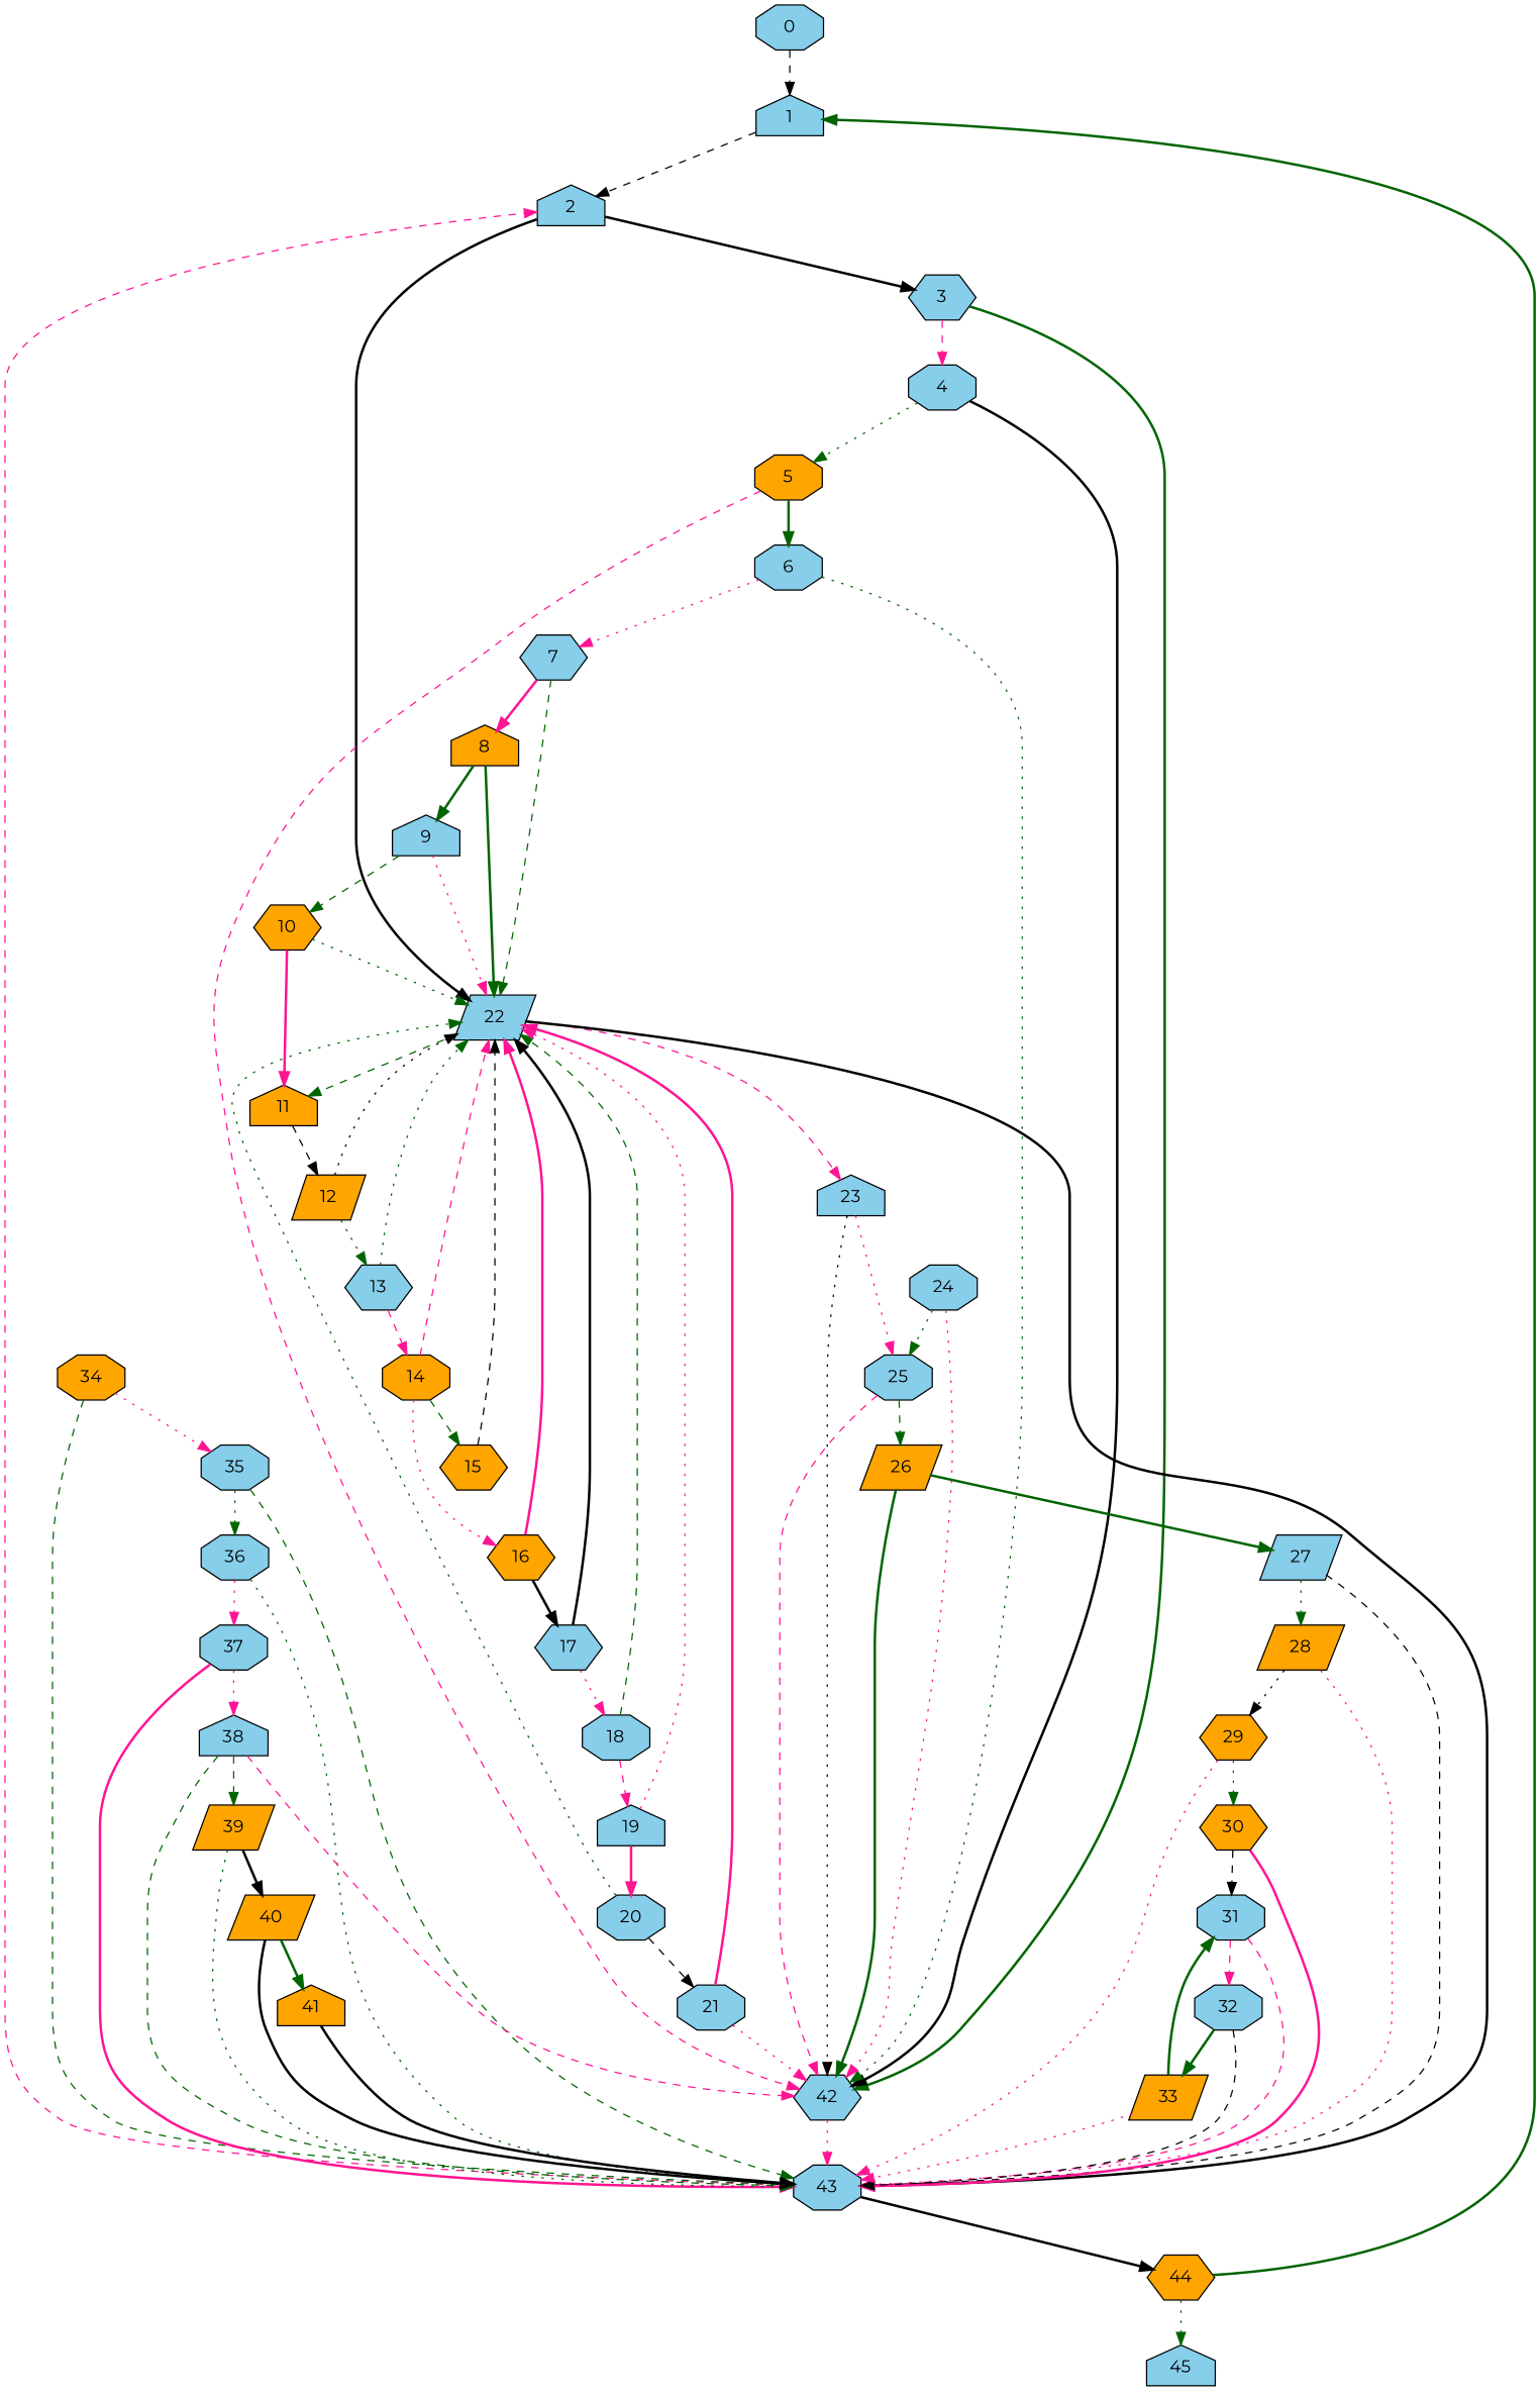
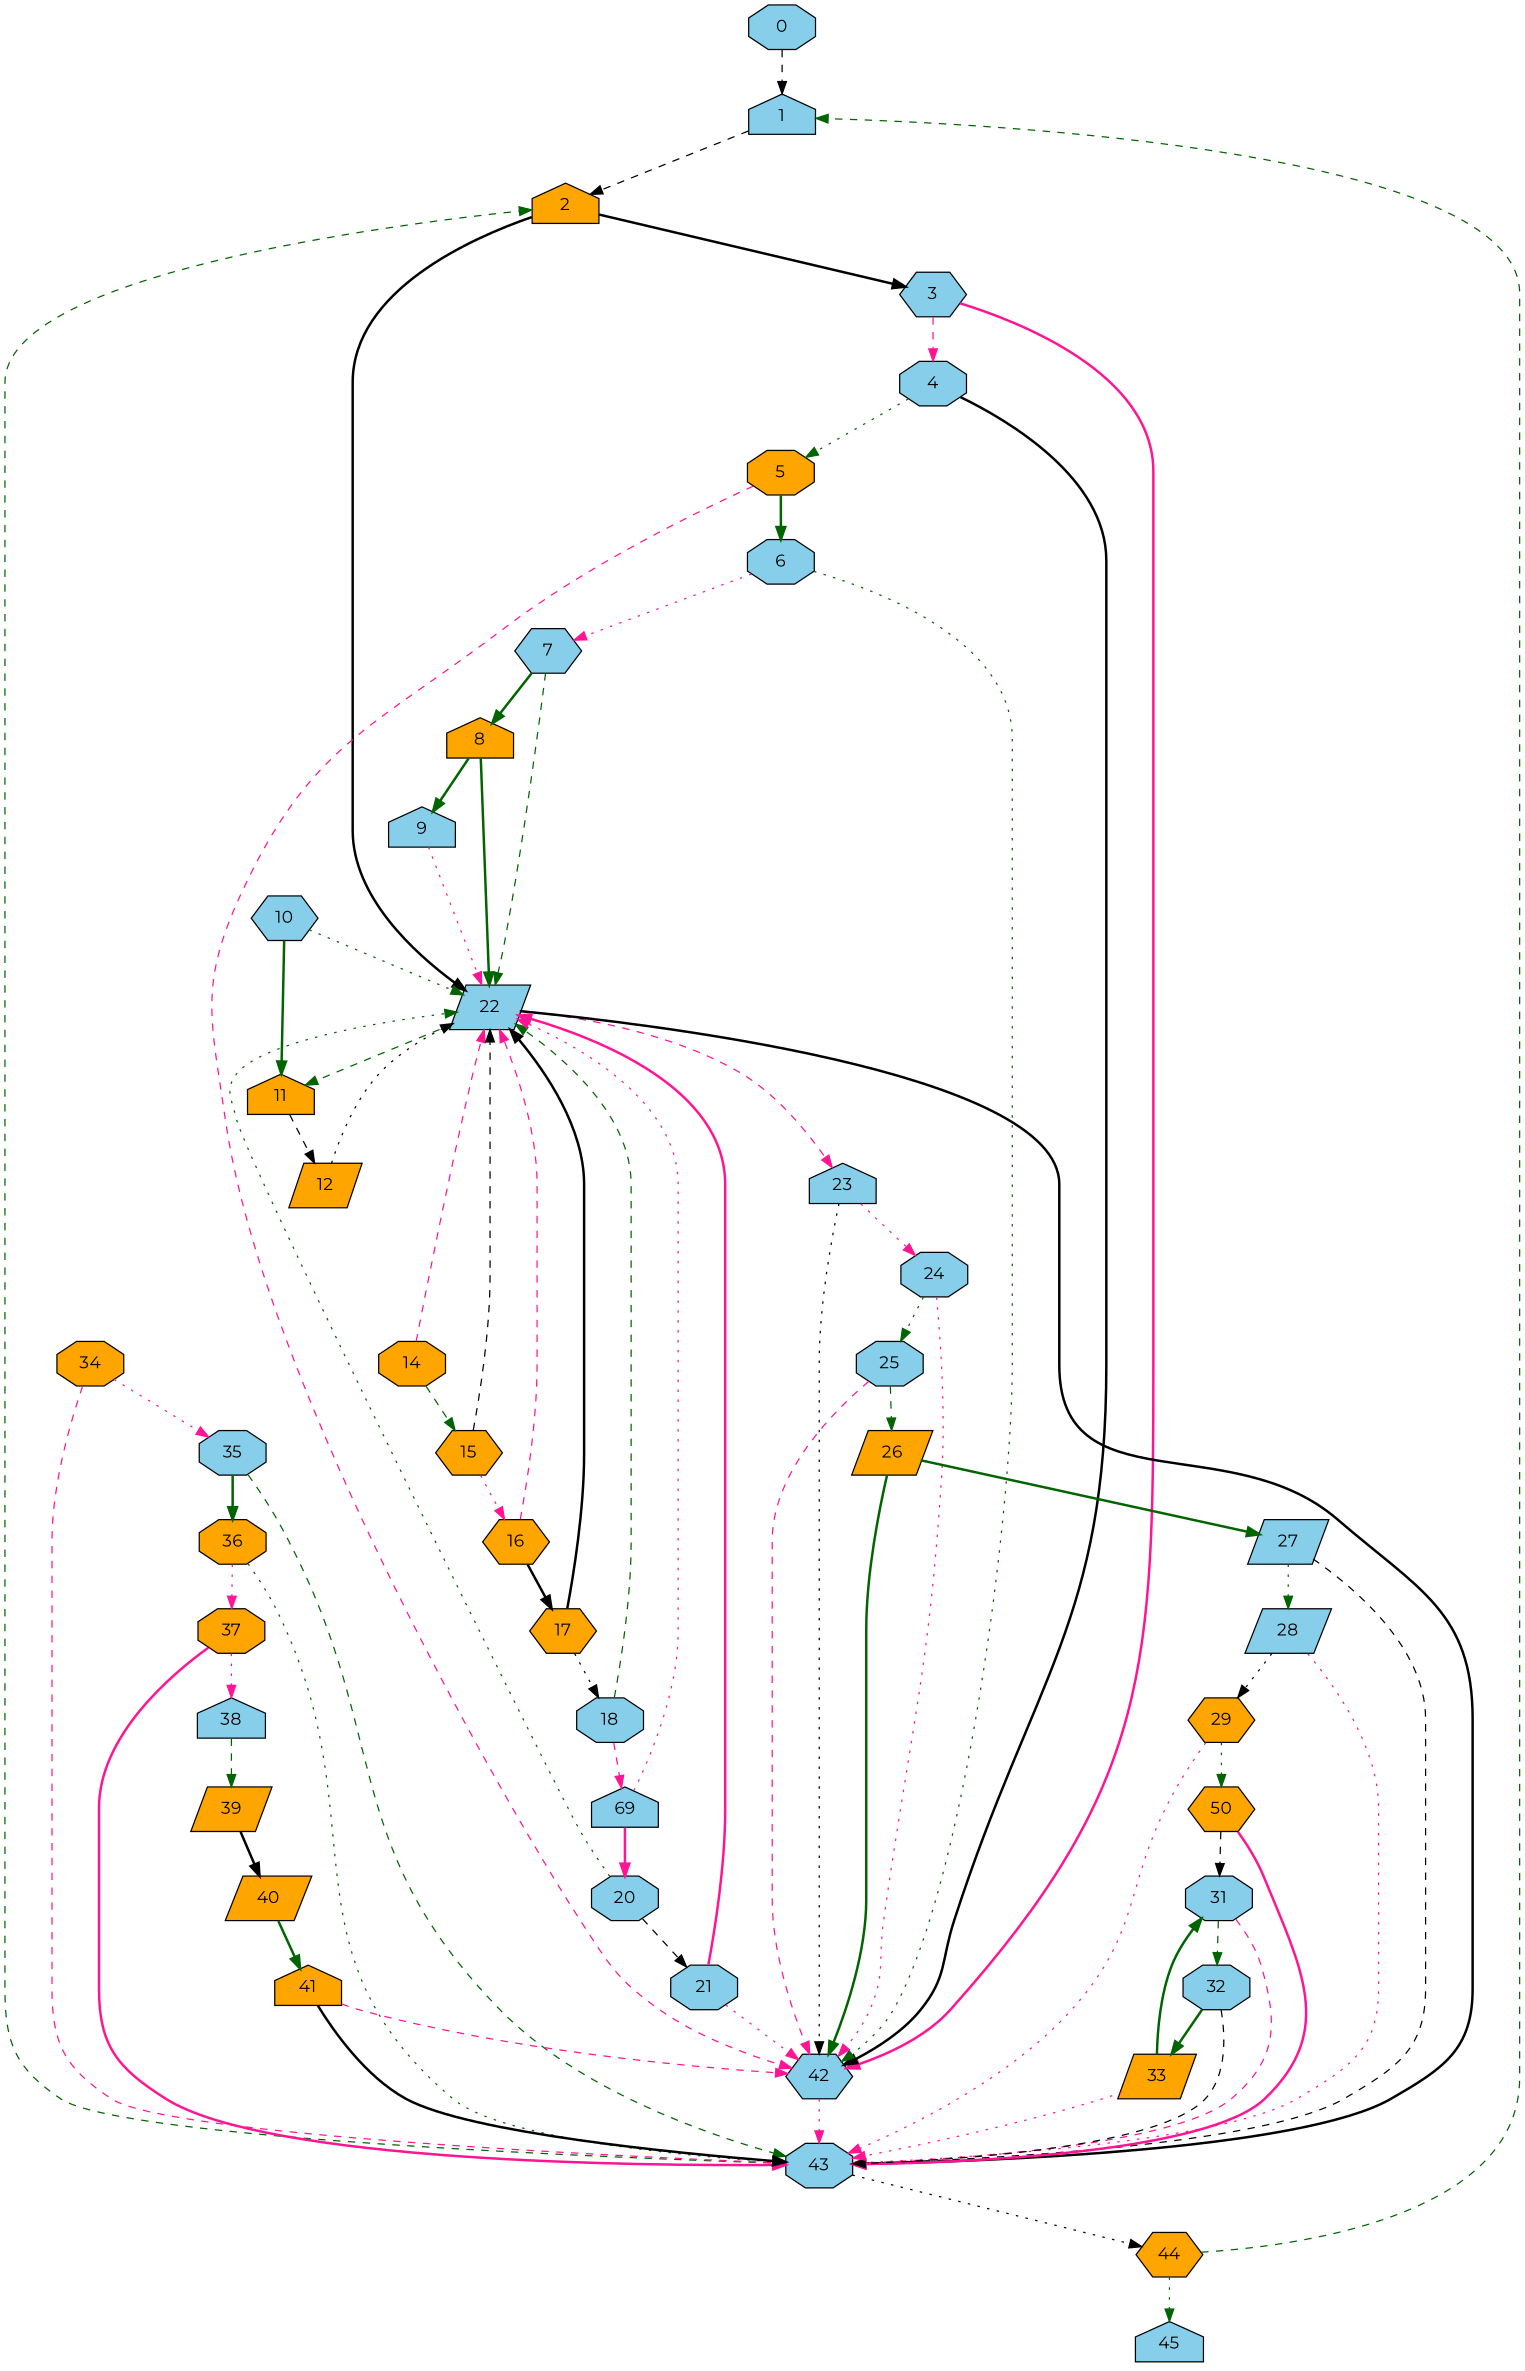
  digraph {
    fontname=Montserrat
    node [fillcolor=skyblue fontname=Montserrat shape=octagon style=filled]
    edge [color=darkgreen fontname=Montserrat style=dashed]
    1 [shape=house]
    0
-   2 [shape=house]
+   2 [fillcolor=orange shape=house]
    3 [shape=hexagon]
    22 [shape=parallelogram]
    4
    42 [shape=hexagon]
    11 [fillcolor=orange shape=house]
    23 [shape=house]
    43
    5 [fillcolor=orange]
    6
    7 [shape=hexagon]
    8 [fillcolor=orange shape=house]
    9 [shape=house]
-   10 [fillcolor=orange shape=hexagon]
+   10 [shape=hexagon]
    12 [fillcolor=orange shape=parallelogram]
-   13 [shape=hexagon]
    14 [fillcolor=orange]
    15 [fillcolor=orange shape=hexagon]
    16 [fillcolor=orange shape=hexagon]
-   17 [shape=hexagon]
+   17 [fillcolor=orange shape=hexagon]
    18
-   19 [shape=house]
+   19 [shape=house label=69]
    20
    21
    24
    44 [fillcolor=orange shape=hexagon]
    25
    26 [fillcolor=orange shape=parallelogram]
    27 [shape=parallelogram]
-   28 [fillcolor=orange shape=parallelogram]
+   28 [shape=parallelogram]
    29 [fillcolor=orange shape=hexagon]
-   30 [fillcolor=orange shape=hexagon]
+   30 [fillcolor=orange shape=hexagon label=50]
    31
    32
    33 [fillcolor=orange shape=parallelogram]
    34 [fillcolor=orange]
    35
-   36
-   37
+   36 [fillcolor=orange]
+   37 [fillcolor=orange]
    38 [shape=house]
    39 [fillcolor=orange shape=parallelogram]
    40 [fillcolor=orange shape=parallelogram]
    41 [fillcolor=orange shape=house]
    45 [shape=house]
    1 -> 2 [color=black]
    0 -> 1 [color=black]
    2 -> 3 [color=black style=bold]
    2 -> 22 [color=black style=bold]
    3 -> 4 [color=deeppink]
-   3 -> 42 [style=bold]
+   3 -> 42 [color=deeppink style=bold]
    22 -> 11
    22 -> 23 [color=deeppink]
    22 -> 43 [color=black style=bold]
    4 -> 42 [color=black style=bold]
    4 -> 5 [style=dotted]
    42 -> 43 [color=deeppink style=dotted]
    11 -> 12 [color=black]
    23 -> 42 [color=black style=dotted]
-   23 -> 25 [color=deeppink style=dotted]
-   43 -> 2 [color=deeppink]
-   43 -> 44 [color=black style=bold]
+   23 -> 24 [color=deeppink style=dotted]
+   43 -> 2
+   43 -> 44 [color=black style=dotted]
    5 -> 42 [color=deeppink]
    5 -> 6 [style=bold]
    6 -> 42 [style=dotted]
    6 -> 7 [color=deeppink style=dotted]
    7 -> 22
-   7 -> 8 [color=deeppink style=bold]
+   7 -> 8 [style=bold]
    8 -> 22 [style=bold]
    8 -> 9 [style=bold]
    9 -> 22 [color=deeppink style=dotted]
-   9 -> 10
    10 -> 22 [style=dotted]
-   10 -> 11 [color=deeppink style=bold]
+   10 -> 11 [style=bold]
    12 -> 22 [color=black style=dotted]
-   12 -> 13 [style=dotted]
-   13 -> 22 [style=dotted]
-   13 -> 14 [color=deeppink]
    14 -> 22 [color=deeppink]
    14 -> 15
    15 -> 22 [color=black]
-   14 -> 16 [color=deeppink style=dotted]
-   16 -> 22 [color=deeppink style=bold]
+   15 -> 16 [color=deeppink style=dotted]
+   16 -> 22 [color=deeppink]
    16 -> 17 [color=black style=bold]
    17 -> 22 [color=black style=bold]
-   17 -> 18 [color=deeppink style=dotted]
+   17 -> 18 [color=black style=dotted]
    18 -> 22
    18 -> 19 [color=deeppink]
    19 -> 22 [color=deeppink style=dotted]
    19 -> 20 [color=deeppink style=bold]
    20 -> 22 [style=dotted]
    20 -> 21 [color=black]
    21 -> 22 [color=deeppink style=bold]
    21 -> 42 [color=deeppink style=dotted]
    24 -> 42 [color=deeppink style=dotted]
    24 -> 25 [style=dotted]
-   44 -> 1 [style=bold]
+   44 -> 1
    44 -> 45 [style=dotted]
    25 -> 42 [color=deeppink]
    25 -> 26
    26 -> 42 [style=bold]
    26 -> 27 [style=bold]
    27 -> 43 [color=black]
    27 -> 28 [style=dotted]
    28 -> 43 [color=deeppink style=dotted]
    28 -> 29 [color=black style=dotted]
    29 -> 43 [color=deeppink style=dotted]
    29 -> 30 [style=dotted]
    30 -> 43 [color=deeppink style=bold]
    30 -> 31 [color=black]
    31 -> 43 [color=deeppink]
-   31 -> 32 [color=deeppink]
+   31 -> 32
    32 -> 43 [color=black]
    32 -> 33 [style=bold]
    33 -> 43 [color=deeppink style=dotted]
    33 -> 31 [style=bold]
-   34 -> 43
+   34 -> 43 [color=deeppink]
    34 -> 35 [color=deeppink style=dotted]
    35 -> 43
-   35 -> 36 [style=dotted]
+   35 -> 36 [style=bold]
    36 -> 43 [style=dotted]
    36 -> 37 [color=deeppink style=dotted]
    37 -> 43 [color=deeppink style=bold]
    37 -> 38 [color=deeppink style=dotted]
-   38 -> 43
    38 -> 39
-   39 -> 43 [style=dotted]
    39 -> 40 [color=black style=bold]
-   40 -> 43 [color=black style=bold]
    40 -> 41 [style=bold]
-   38 -> 42 [color=deeppink]
+   41 -> 42 [color=deeppink]
    41 -> 43 [color=black style=bold]
  }
